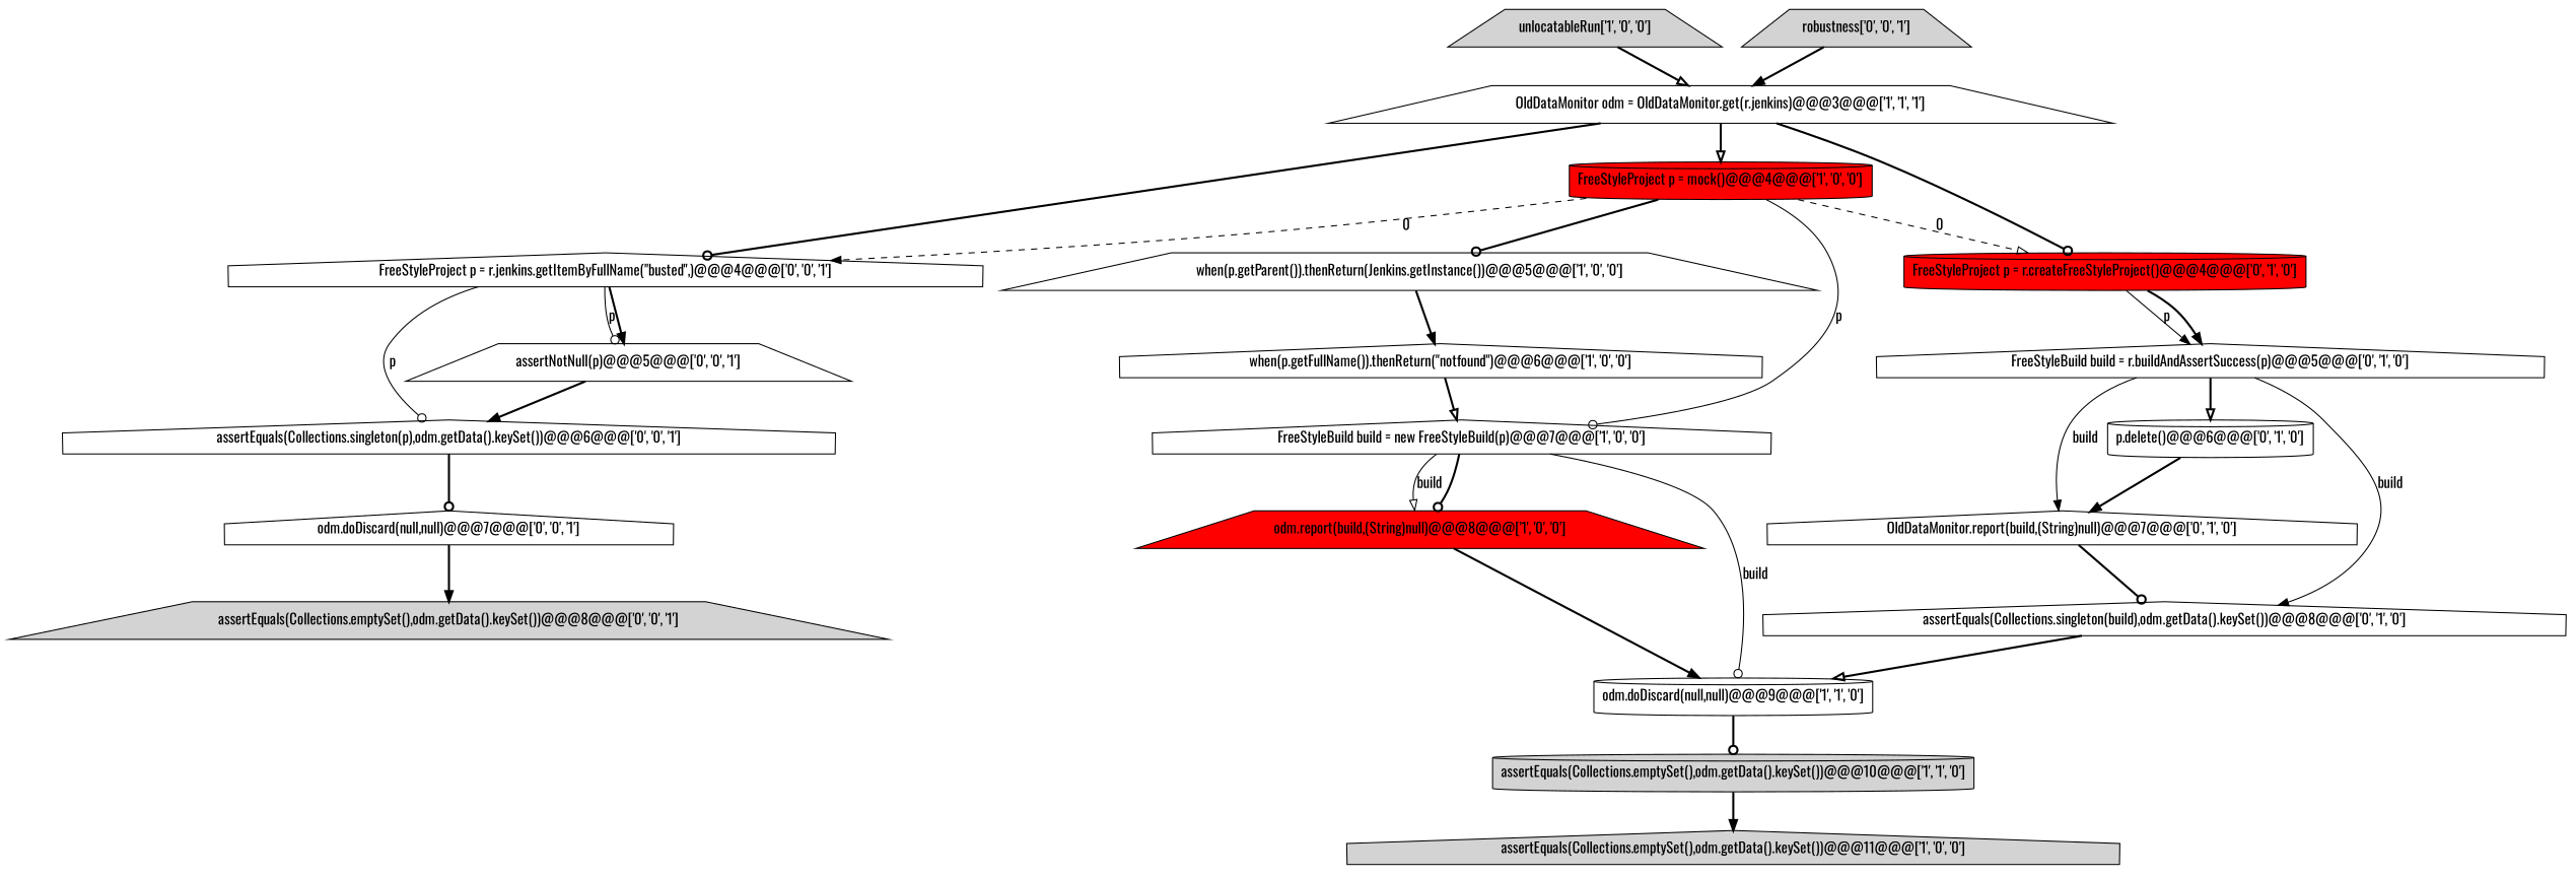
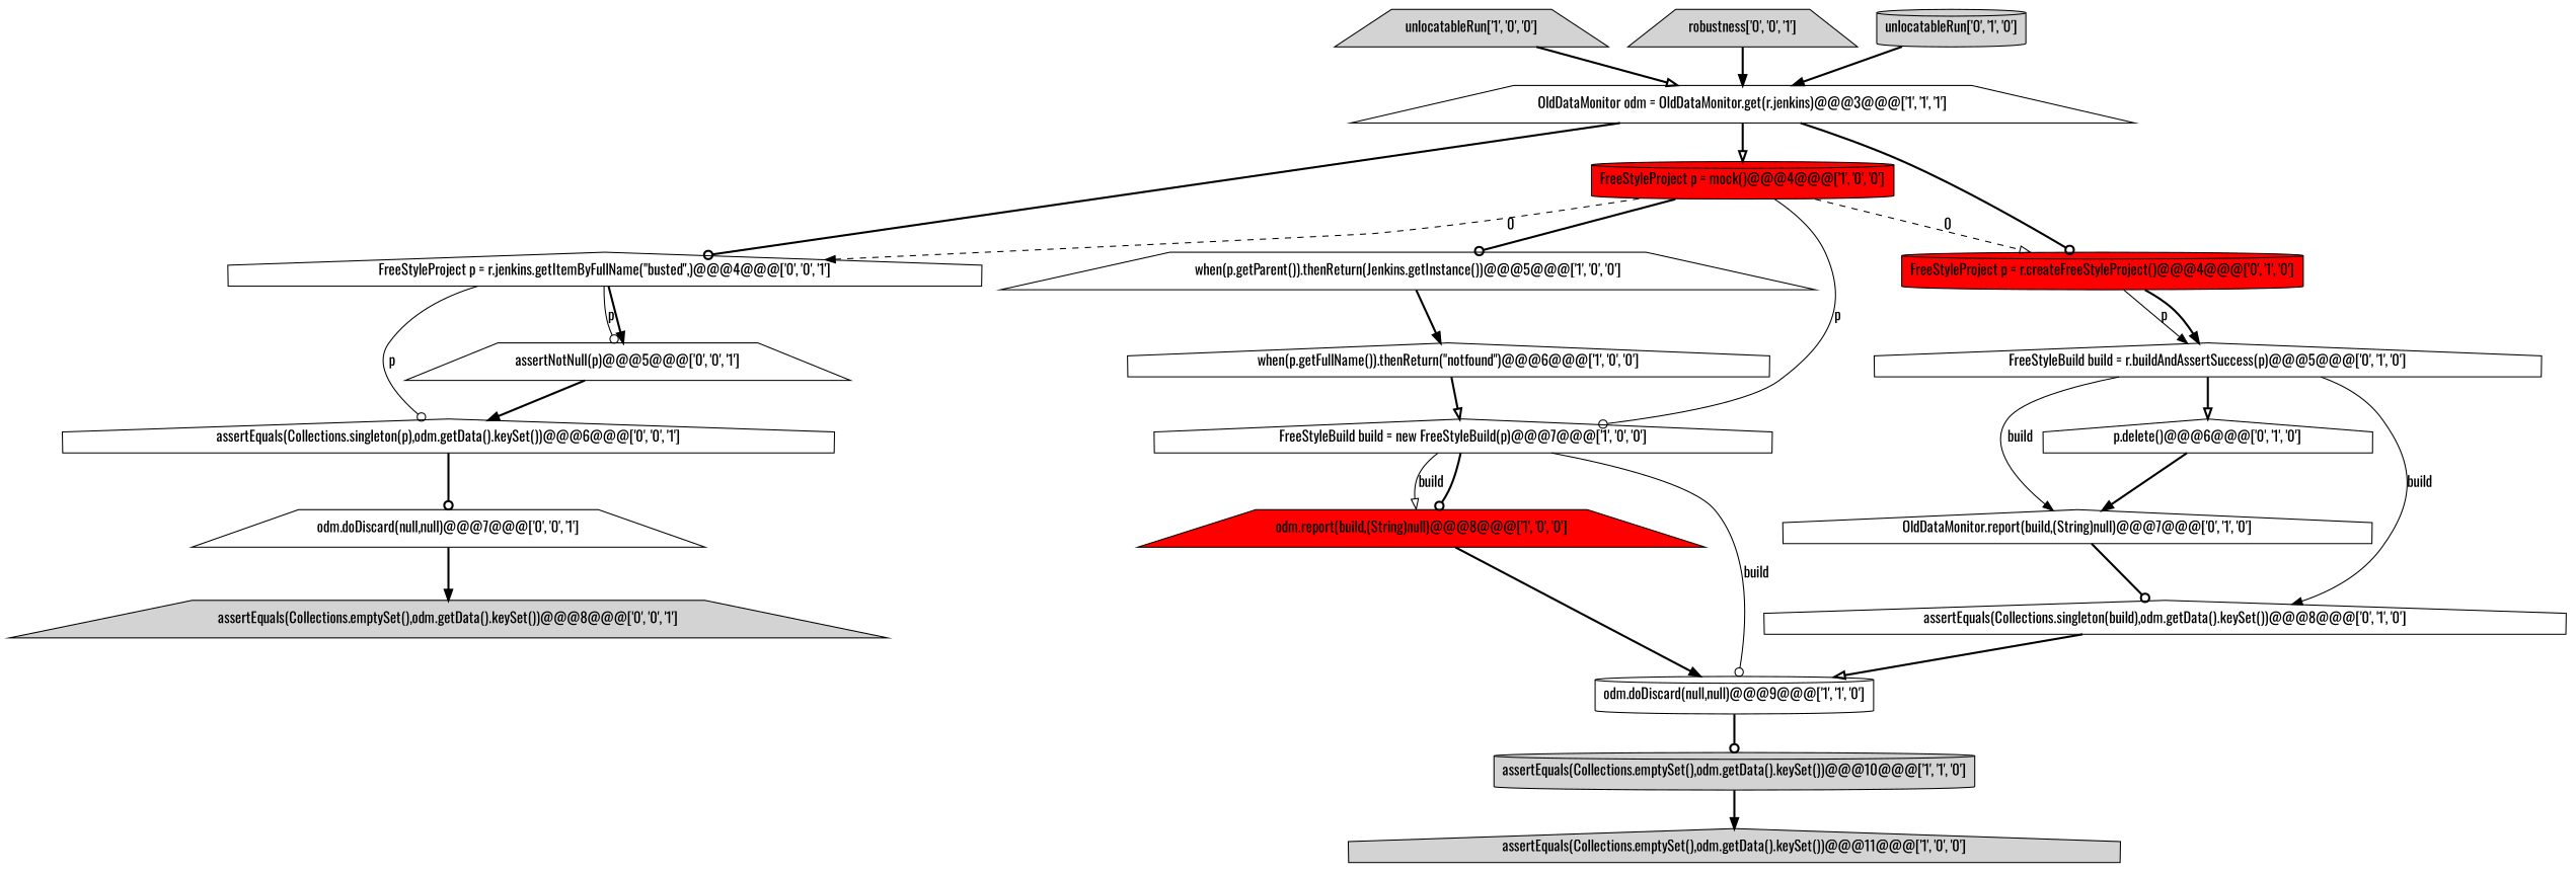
  digraph {
    fontname=Oswald
    node [fillcolor=white fontname=Oswald shape=house style=filled]
    edge [arrowhead=normal fontname=Oswald style=bold]
    n1 [fillcolor=lightgray label="unlocatableRun['1', '0', '0']" shape=trapezium]
    n2 [label="OldDataMonitor odm = OldDataMonitor.get(r.jenkins)@@@3@@@['1', '1', '1']" shape=trapezium]
    n3 [label="FreeStyleProject p = r.jenkins.getItemByFullName(\"busted\",)@@@4@@@['0', '0', '1']"]
    n4 [fillcolor=red label="FreeStyleProject p = r.createFreeStyleProject()@@@4@@@['0', '1', '0']" shape=cylinder]
    n5 [fillcolor=red label="FreeStyleProject p = mock()@@@4@@@['1', '0', '0']" shape=cylinder]
    n6 [label="assertNotNull(p)@@@5@@@['0', '0', '1']" shape=trapezium]
    n7 [label="assertEquals(Collections.singleton(p),odm.getData().keySet())@@@6@@@['0', '0', '1']"]
-   n8 [label="odm.doDiscard(null,null)@@@7@@@['0', '0', '1']"]
+   n8 [label="odm.doDiscard(null,null)@@@7@@@['0', '0', '1']" shape=trapezium]
    n9 [label="when(p.getParent()).thenReturn(Jenkins.getInstance())@@@5@@@['1', '0', '0']" shape=trapezium]
    n10 [label="when(p.getFullName()).thenReturn(\"notfound\")@@@6@@@['1', '0', '0']"]
    n11 [label="FreeStyleBuild build = new FreeStyleBuild(p)@@@7@@@['1', '0', '0']"]
    n12 [label="FreeStyleBuild build = r.buildAndAssertSuccess(p)@@@5@@@['0', '1', '0']"]
-   n13 [label="p.delete()@@@6@@@['0', '1', '0']" shape=cylinder]
+   n13 [label="p.delete()@@@6@@@['0', '1', '0']"]
    n14 [label="OldDataMonitor.report(build,(String)null)@@@7@@@['0', '1', '0']"]
    n15 [label="assertEquals(Collections.singleton(build),odm.getData().keySet())@@@8@@@['0', '1', '0']"]
    n16 [label="odm.doDiscard(null,null)@@@9@@@['1', '1', '0']" shape=cylinder]
    n17 [fillcolor=red label="odm.report(build,(String)null)@@@8@@@['1', '0', '0']" shape=trapezium]
    n18 [fillcolor=lightgray label="assertEquals(Collections.emptySet(),odm.getData().keySet())@@@10@@@['1', '1', '0']" shape=cylinder]
    n19 [fillcolor=lightgray label="assertEquals(Collections.emptySet(),odm.getData().keySet())@@@8@@@['0', '0', '1']" shape=trapezium]
    n20 [fillcolor=lightgray label="assertEquals(Collections.emptySet(),odm.getData().keySet())@@@11@@@['1', '0', '0']"]
    n21 [fillcolor=lightgray label="robustness['0', '0', '1']" shape=trapezium]
+   n22 [fillcolor=lightgray label="unlocatableRun['0', '1', '0']" shape=cylinder]
    n1 -> n2 [arrowhead=onormal]
    n2 -> n3 [arrowhead=odot]
    n2 -> n4 [arrowhead=odot]
    n2 -> n5 [arrowhead=onormal]
    n3 -> n6
    n3 -> n6 [arrowhead=odot label=p style=solid]
    n3 -> n7 [arrowhead=odot label=p style=solid]
    n4 -> n12 [label=p style=solid]
    n4 -> n12
    n5 -> n3 [label=0 style=dashed]
    n5 -> n4 [arrowhead=onormal label=0 style=dashed]
    n5 -> n9 [arrowhead=odot]
    n5 -> n11 [arrowhead=odot label=p style=solid]
    n6 -> n7
    n7 -> n8 [arrowhead=odot]
    n8 -> n19
    n9 -> n10
    n10 -> n11 [arrowhead=onormal]
    n11 -> n16 [arrowhead=odot label=build style=solid]
    n11 -> n17 [arrowhead=odot]
    n11 -> n17 [arrowhead=onormal label=build style=solid]
    n12 -> n13 [arrowhead=onormal]
    n12 -> n14 [label=build style=solid]
    n12 -> n15 [label=build style=solid]
    n13 -> n14
    n14 -> n15 [arrowhead=odot]
    n15 -> n16 [arrowhead=onormal]
    n16 -> n18 [arrowhead=odot]
    n17 -> n16
    n18 -> n20
    n21 -> n2
+   n22 -> n2
  }
